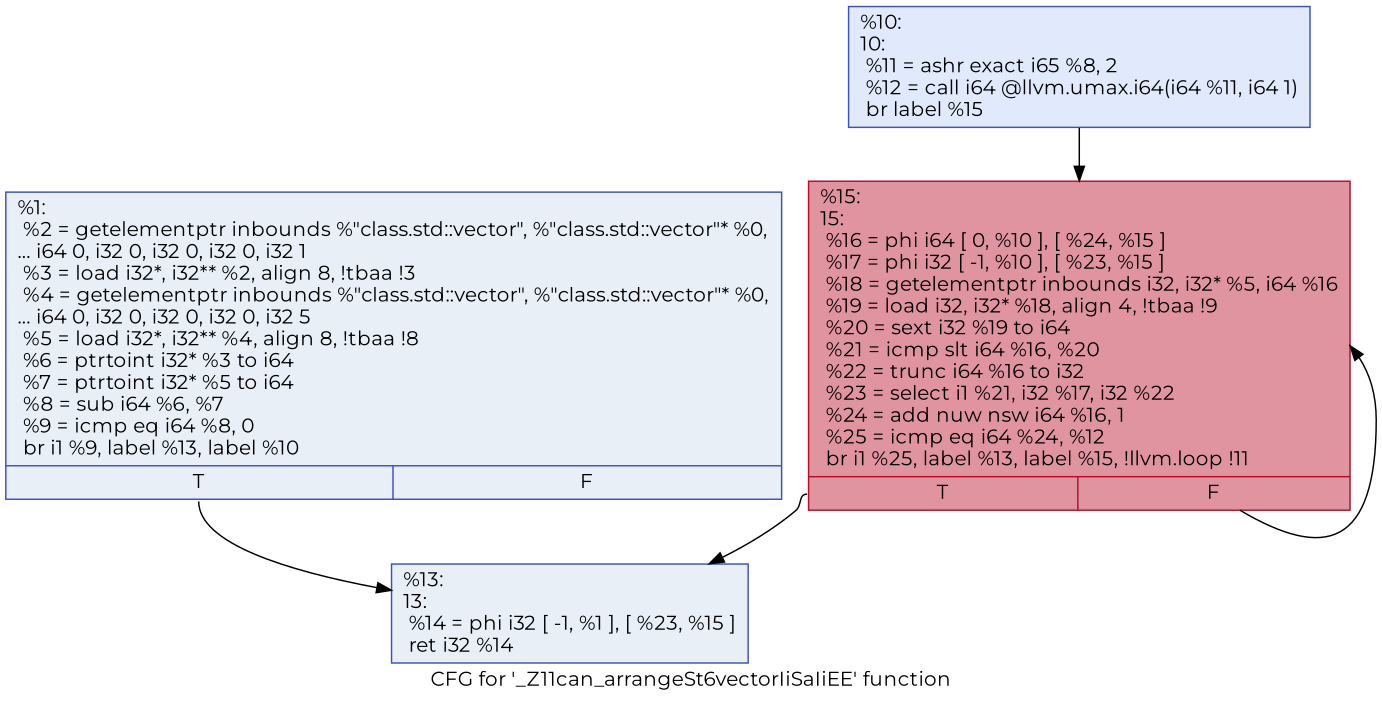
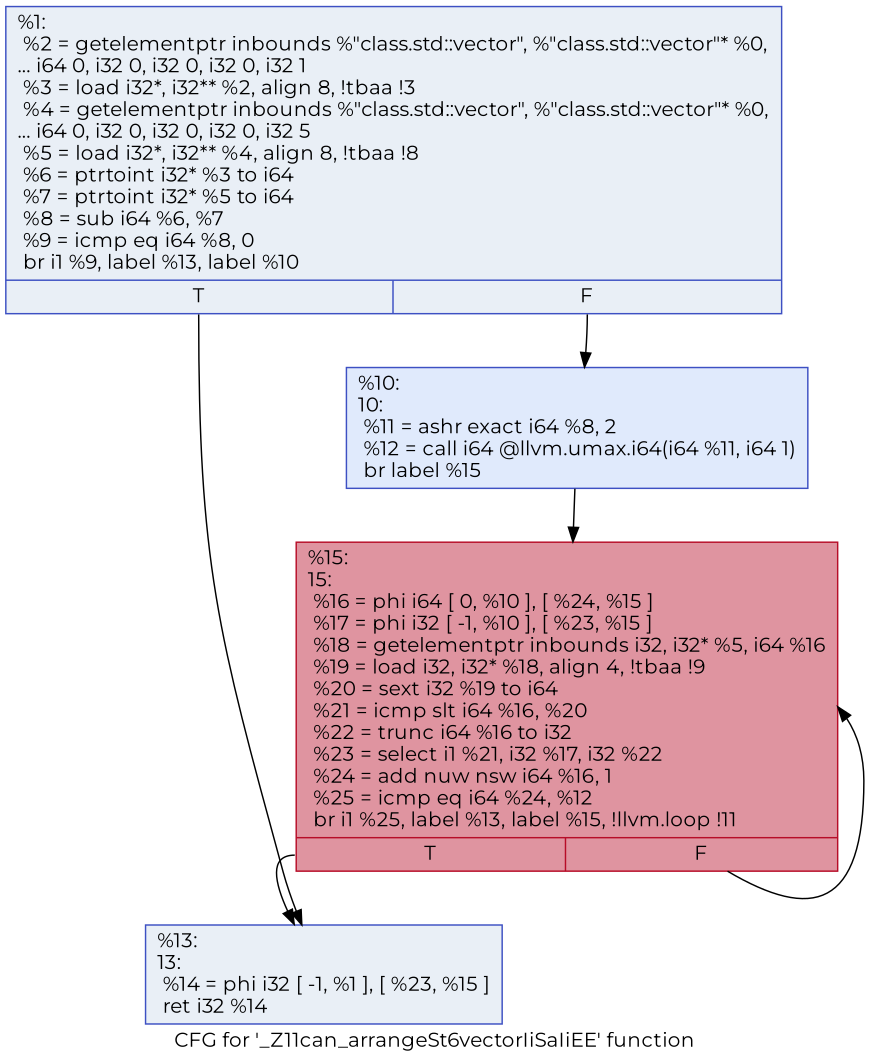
  digraph {
    fontname=Montserrat
    label="CFG for '_Z11can_arrangeSt6vectorIiSaIiEE' function"
    node [color="#3d50c3ff" fillcolor="#cedaeb70" fontname=Montserrat shape=record style=filled]
    edge [fontname=Montserrat tailport=s0]
    n1 [label="{%1:\l  %2 = getelementptr inbounds %\"class.std::vector\", %\"class.std::vector\"* %0,\l... i64 0, i32 0, i32 0, i32 0, i32 1\l  %3 = load i32*, i32** %2, align 8, !tbaa !3\l  %4 = getelementptr inbounds %\"class.std::vector\", %\"class.std::vector\"* %0,\l... i64 0, i32 0, i32 0, i32 0, i32 5\l  %5 = load i32*, i32** %4, align 8, !tbaa !8\l  %6 = ptrtoint i32* %3 to i64\l  %7 = ptrtoint i32* %5 to i64\l  %8 = sub i64 %6, %7\l  %9 = icmp eq i64 %8, 0\l  br i1 %9, label %13, label %10\l|{<s0>T|<s1>F}}"]
    n2 [label="{%13:\l13:                                               \l  %14 = phi i32 [ -1, %1 ], [ %23, %15 ]\l  ret i32 %14\l}"]
-   n3 [fillcolor="#b9d0f970" label="{%10:\l10:                                               \l  %11 = ashr exact i65 %8, 2\l  %12 = call i64 @llvm.umax.i64(i64 %11, i64 1)\l  br label %15\l}"]
+   n3 [fillcolor="#b9d0f970" label="{%10:\l10:                                               \l  %11 = ashr exact i64 %8, 2\l  %12 = call i64 @llvm.umax.i64(i64 %11, i64 1)\l  br label %15\l}"]
    n4 [color="#b70d28ff" fillcolor="#b70d2870" label="{%15:\l15:                                               \l  %16 = phi i64 [ 0, %10 ], [ %24, %15 ]\l  %17 = phi i32 [ -1, %10 ], [ %23, %15 ]\l  %18 = getelementptr inbounds i32, i32* %5, i64 %16\l  %19 = load i32, i32* %18, align 4, !tbaa !9\l  %20 = sext i32 %19 to i64\l  %21 = icmp slt i64 %16, %20\l  %22 = trunc i64 %16 to i32\l  %23 = select i1 %21, i32 %17, i32 %22\l  %24 = add nuw nsw i64 %16, 1\l  %25 = icmp eq i64 %24, %12\l  br i1 %25, label %13, label %15, !llvm.loop !11\l|{<s0>T|<s1>F}}"]
    n1 -> n2
+   n1 -> n3 [tailport=s1]
    n3 -> n4
    n4 -> n2
    n4 -> n4 [tailport=s1]
  }
